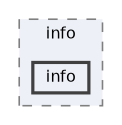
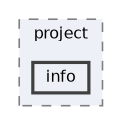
  digraph {
    compound=true
    n1 [color=grey25 fillcolor="#edf0f7" fontname=Helvetica fontsize=10 height=0.2 label=info shape=box style="filled,bold" width=0.4]
    subgraph cluster_1 {
      bgcolor="#edf0f7"
      fontname=Helvetica
      fontsize=10
-     label=info
+     label=project
      pencolor=grey50
      style="filled,dashed"
      n1
    }
  }
